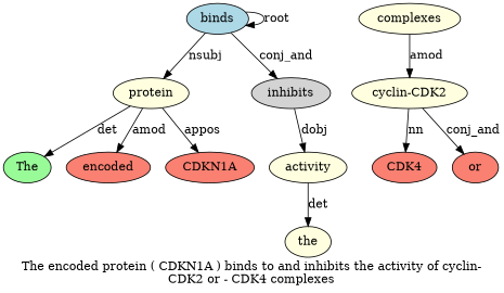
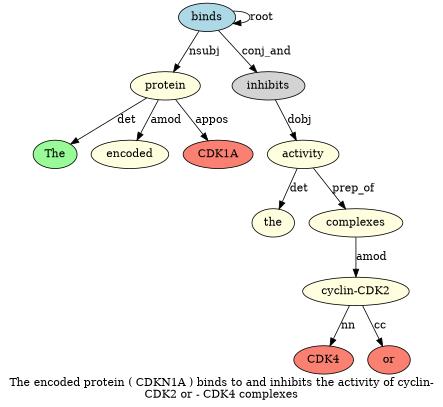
  digraph {
    label="The encoded protein ( CDKN1A ) binds to and inhibits the activity of cyclin-\nCDK2 or - CDK4 complexes"
    node [fillcolor=lightyellow style=filled]
    n1 [label=protein]
    n2 [fillcolor=palegreen label=The]
-   n3 [fillcolor=salmon label=encoded]
-   n4 [fillcolor=salmon label=CDKN1A]
+   n3 [label=encoded]
+   n4 [fillcolor=salmon label=CDK1A]
    n5 [fillcolor=lightblue label=binds]
    n6 [fillcolor=lightgrey label=inhibits]
    n7 [label=activity]
    n8 [label=the]
    n9 [label=complexes]
    n10 [label="cyclin-CDK2"]
    n11 [fillcolor=salmon label=CDK4]
    n12 [fillcolor=salmon label=or]
    n1 -> n2 [label=det]
    n1 -> n3 [label=amod]
    n1 -> n4 [label=appos]
    n5 -> n1 [label=nsubj]
    n5 -> n5 [label=root]
    n5 -> n6 [label=conj_and]
    n6 -> n7 [label=dobj]
    n7 -> n8 [label=det]
+   n7 -> n9 [label=prep_of]
    n9 -> n10 [label=amod]
    n10 -> n11 [label=nn]
-   n10 -> n12 [label=conj_and]
+   n10 -> n12 [label=cc]
  }
